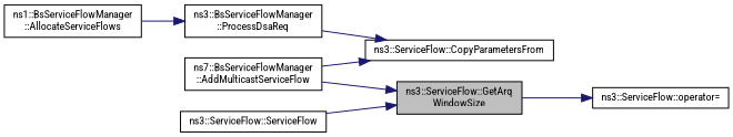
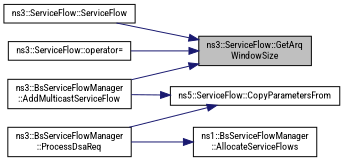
  digraph {
    fontname="Roboto Condensed"
    rankdir=RL
    node [color=black fillcolor=white fontname="Roboto Condensed" fontsize=10 shape=record style=filled]
    edge [color=midnightblue dir=back fontname="Roboto Condensed" fontsize=10 labelfontname=Helvetica labelfontsize=10 style=solid]
    n1 [fillcolor=grey75 fontcolor=black height=0.2 label="ns3::ServiceFlow::GetArq\lWindowSize" width=0.4]
    n2 [height=0.2 label="ns3::ServiceFlow::ServiceFlow" width=0.4]
    n3 [height=0.2 label="ns3::ServiceFlow::operator=" width=0.4]
-   n4 [height=0.2 label="ns7::BsServiceFlowManager\l::AddMulticastServiceFlow" width=0.4]
-   n5 [height=0.2 label="ns3::ServiceFlow::CopyParametersFrom" width=0.4]
+   n4 [height=0.2 label="ns3::BsServiceFlowManager\l::AddMulticastServiceFlow" width=0.4]
+   n5 [height=0.2 label="ns5::ServiceFlow::CopyParametersFrom" width=0.4]
    n6 [height=0.2 label="ns3::BsServiceFlowManager\l::ProcessDsaReq" width=0.4]
    n7 [height=0.2 label="ns1::BsServiceFlowManager\l::AllocateServiceFlows" width=0.4]
    n1 -> n2
-   n3 -> n1
+   n1 -> n3
    n1 -> n4
    n5 -> n4
    n5 -> n6
-   n6 -> n7
+   n7 -> n6
  }
